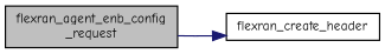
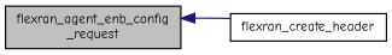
  digraph {
    rankdir=LR
    fontname="Comic Neue"
    node [color=black fontname="Comic Neue" fontsize=10 shape=record style=filled]
    n1 [fillcolor=grey75 fontcolor=black height=0.2 label="flexran_agent_enb_config\l_request" width=0.4]
    n2 [fillcolor=white height=0.2 label=flexran_create_header width=0.4]
-   n1 -> n2 [color=midnightblue fontname="Comic Neue" fontsize=10 labelfontname=Helvetica labelfontsize=10 style=solid]
+   n2 -> n1 [color=midnightblue fontname="Comic Neue" fontsize=10 labelfontname=Helvetica labelfontsize=10 style=solid]
  }
